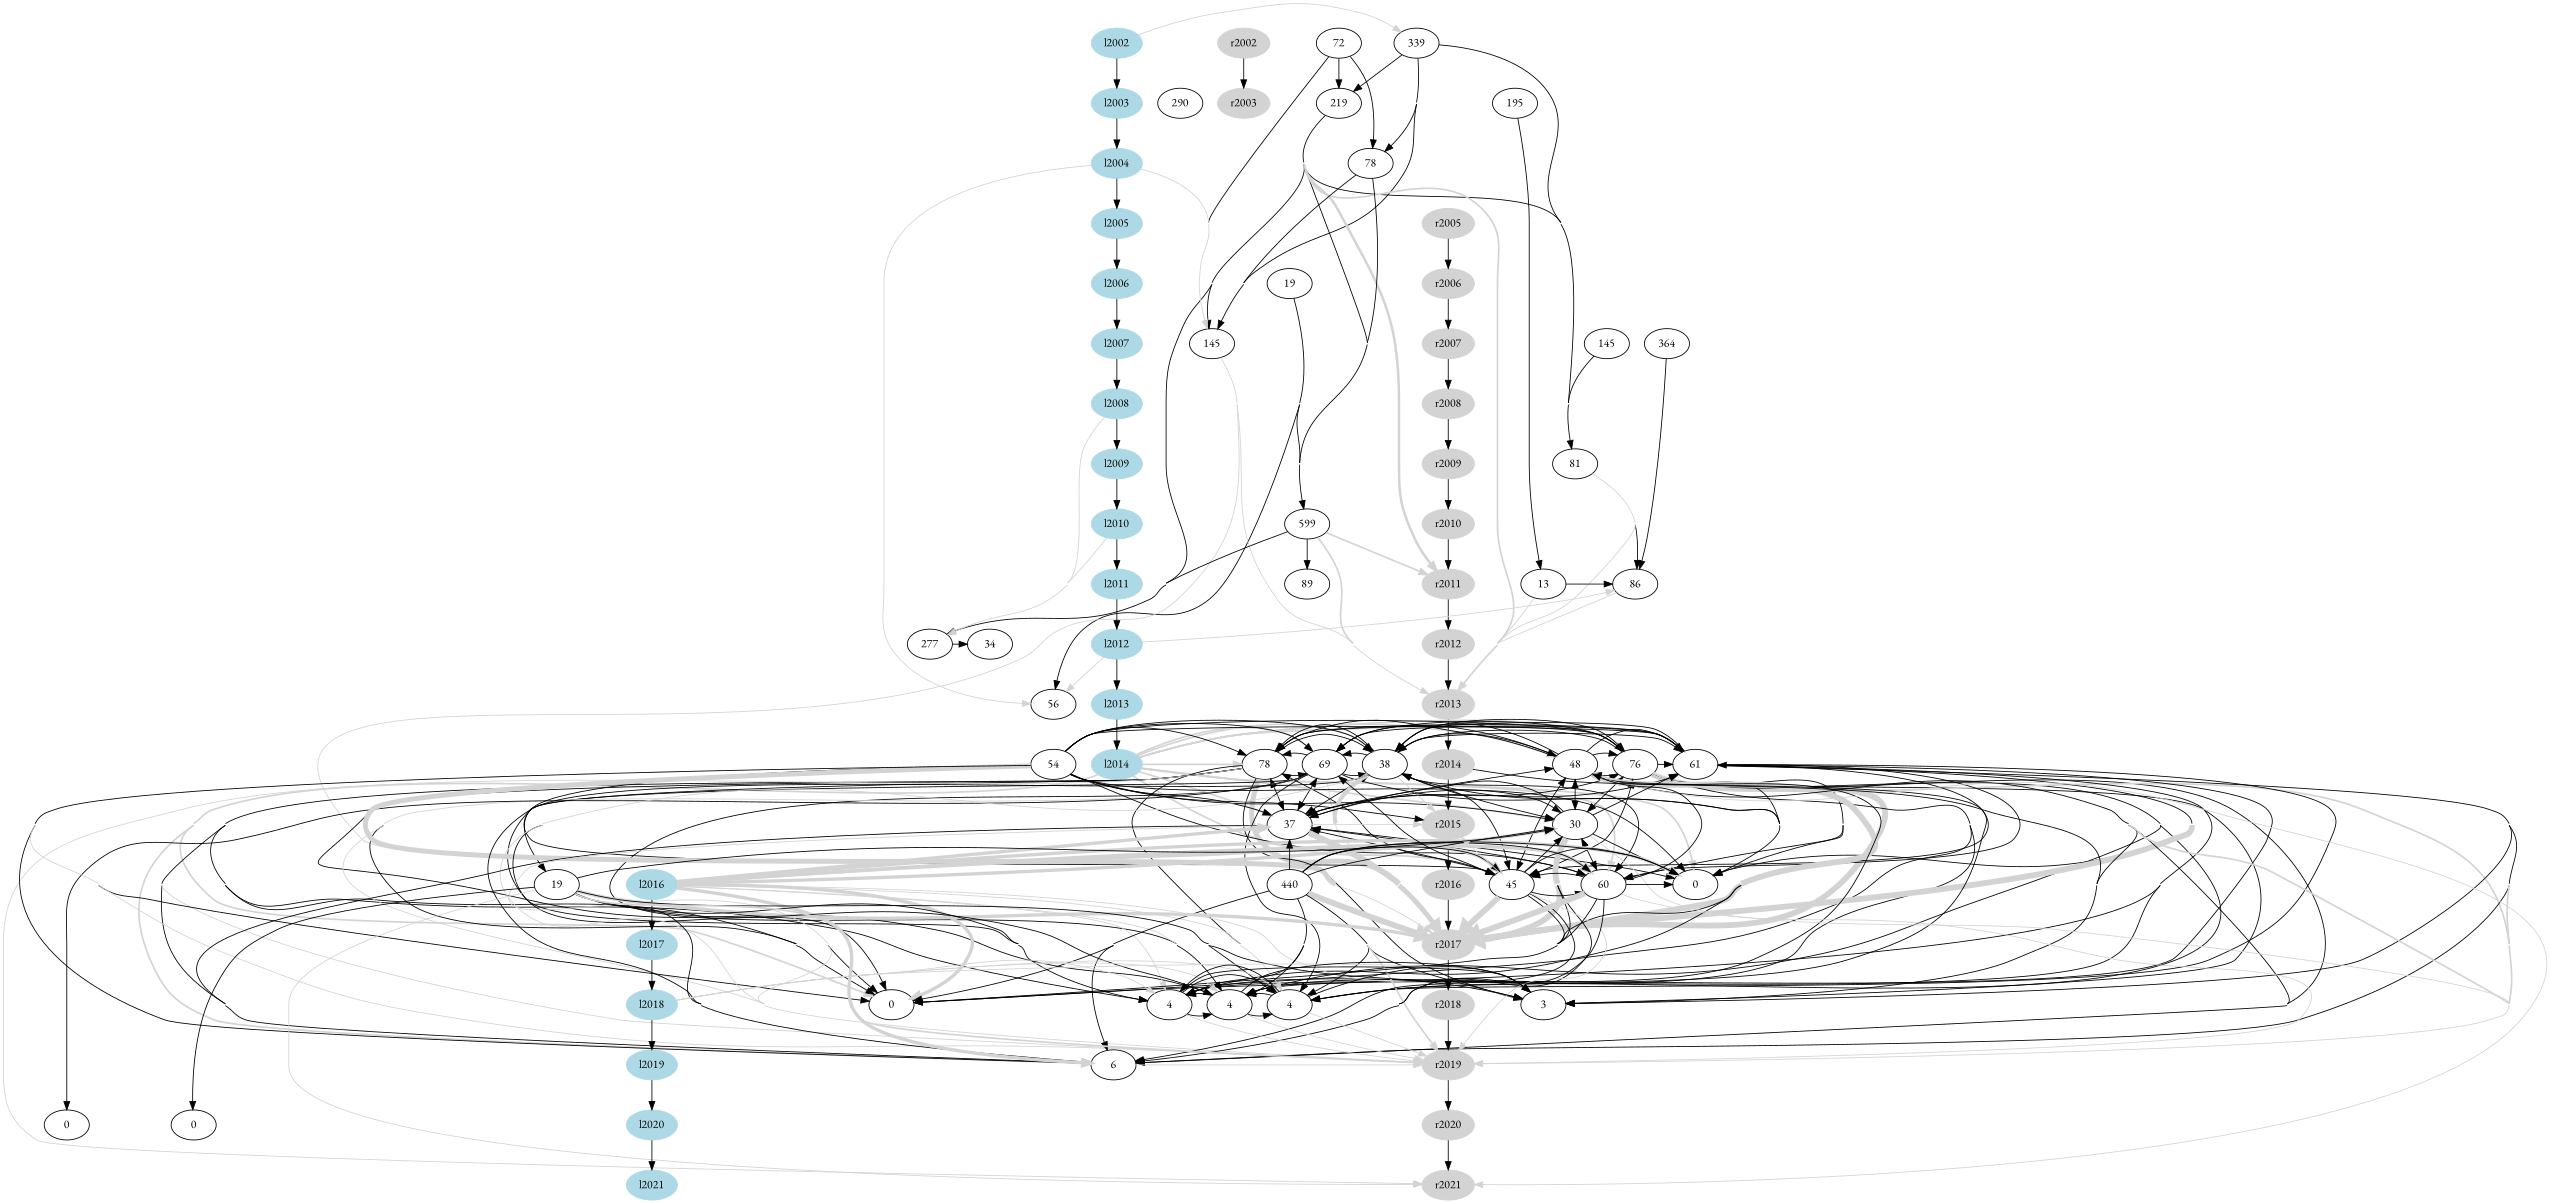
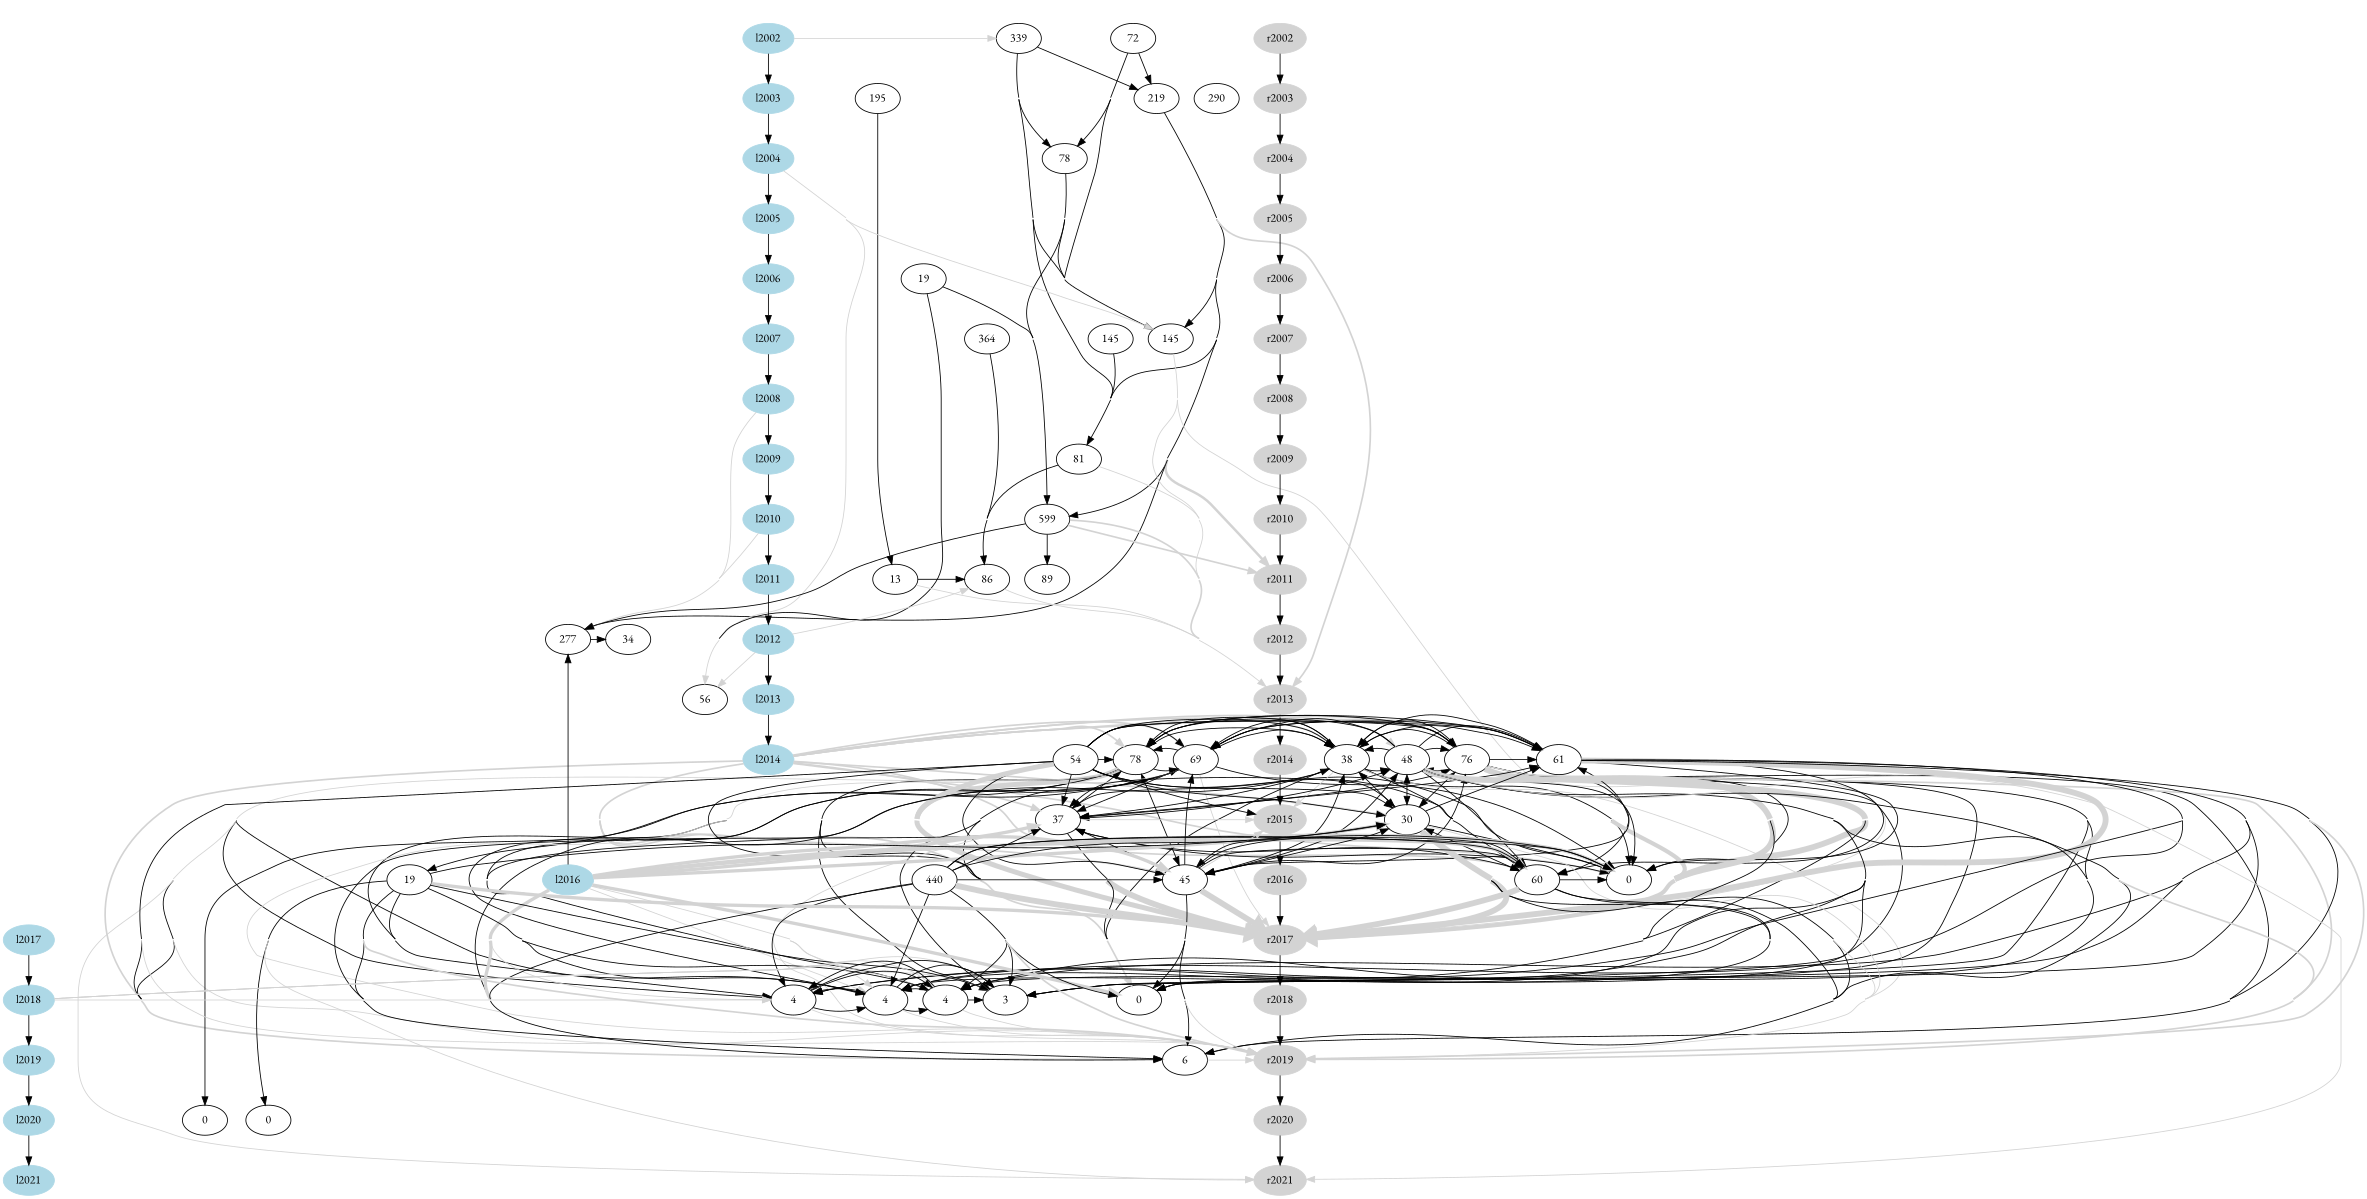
  digraph {
    concentrate=true
    crossing_type=0
    fontname="EB Garamond"
    node [fontname="EB Garamond"]
    edge [fontname="EB Garamond" weight=10]
    l2002 [color=lightblue style=filled]
    n2 [label=339]
    n3 [label=72]
    r2002 [color=lightgrey style=filled]
    l2003 [color=lightblue style=filled]
    n6 [label=195]
    n7 [label=290]
    n8 [label=219]
    r2003 [color=lightgrey style=filled]
    l2004 [color=lightblue style=filled]
    n11 [label=78]
+   r2004 [color=lightgrey style=filled]
    l2005 [color=lightblue style=filled]
    r2005 [color=lightgrey style=filled]
    l2006 [color=lightblue style=filled]
    n16 [label=19]
    r2006 [color=lightgrey style=filled]
    l2007 [color=lightblue style=filled]
    n19 [label=145]
    n20 [label=145]
    n21 [label=364]
    r2007 [color=lightgrey style=filled]
    l2008 [color=lightblue style=filled]
    r2008 [color=lightgrey style=filled]
    l2009 [color=lightblue style=filled]
    n26 [label=81]
    r2009 [color=lightgrey style=filled]
    l2010 [color=lightblue style=filled]
    n29 [label=599]
    r2010 [color=lightgrey style=filled]
    l2011 [color=lightblue style=filled]
    n32 [label=86]
    n33 [label=89]
    n34 [label=13]
    r2011 [color=lightgrey style=filled]
    l2012 [color=lightblue style=filled]
    n37 [label=34]
    n38 [label=277]
    r2012 [color=lightgrey style=filled]
    l2013 [color=lightblue style=filled]
    n41 [label=56]
    r2013 [color=lightgrey style=filled]
    l2014 [color=lightblue style=filled]
    n44 [label=78]
    n45 [label=69]
    n46 [label=76]
    n47 [label=54]
    n48 [label=38]
    n49 [label=61]
    n50 [label=48]
    r2014 [color=lightgrey style=filled]
    n52 [label=37]
    n53 [label=30]
    r2015 [color=lightgrey style=filled]
    l2016 [color=lightblue style=filled]
    n56 [label=440]
    n57 [label=45]
    n58 [label=60]
    n59 [label=19]
    n60 [label=0]
    r2016 [color=lightgrey style=filled]
    l2017 [color=lightblue style=filled]
    r2017 [color=lightgrey style=filled]
    l2018 [color=lightblue style=filled]
    n65 [label=0]
    n66 [label=4]
    n67 [label=4]
    n68 [label=3]
    n69 [label=4]
    r2018 [color=lightgrey style=filled]
    l2019 [color=lightblue style=filled]
    n72 [label=6]
    r2019 [color=lightgrey style=filled]
    l2020 [color=lightblue style=filled]
    n75 [label=0]
    n76 [label=0]
    r2020 [color=lightgrey style=filled]
    l2021 [color=lightblue style=filled]
    r2021 [color=lightgrey style=filled]
    subgraph sub_1 {
      rank=same
      l2002
      n2
      n3
      r2002
    }
    subgraph sub_2 {
      rank=same
      l2003
      n6
      n7
      n8
      r2003
    }
    subgraph sub_3 {
      rank=same
      l2004
      n11
+     r2004
    }
    subgraph sub_4 {
      rank=same
      l2005
      r2005
    }
    subgraph sub_5 {
      rank=same
      l2006
      n16
      r2006
    }
    subgraph sub_6 {
      rank=same
      l2007
      n19
      n20
      n21
      r2007
    }
    subgraph sub_7 {
      rank=same
      l2008
      r2008
    }
    subgraph sub_8 {
      rank=same
      l2009
      n26
      r2009
    }
    subgraph sub_9 {
      rank=same
      l2010
      n29
      r2010
    }
    subgraph sub_10 {
      rank=same
      l2011
      n32
      n33
      n34
      r2011
    }
    subgraph sub_11 {
      rank=same
      l2012
      n37
      n38
      r2012
    }
    subgraph sub_12 {
      rank=same
      l2013
      n41
      r2013
    }
    subgraph sub_13 {
      rank=same
      l2014
      n44
      n45
      n46
      n47
      n48
      n49
      n50
      r2014
    }
    subgraph sub_14 {
      rank=same
      n52
      n53
      r2015
    }
    subgraph sub_15 {
      rank=same
      l2016
      n56
      n57
      n58
      n59
      n60
      r2016
    }
    subgraph sub_16 {
      rank=same
      l2017
      r2017
    }
    subgraph sub_17 {
      rank=same
      l2018
      n65
      n66
      n67
      n68
      n69
      r2018
    }
    subgraph sub_18 {
      rank=same
      l2019
      n72
      r2019
    }
    subgraph sub_19 {
      rank=same
      l2020
      n75
      n76
      r2020
    }
    subgraph sub_20 {
      rank=same
      l2021
      r2021
    }
    subgraph sub_21 {
      color=lightgrey
      label=left
      style=filled
      l2002
      l2003
      l2004
      l2005
      l2006
      l2007
      l2008
      l2009
      l2010
      l2011
      l2012
      l2013
      l2014
      l2016
      l2017
      l2018
      l2019
      l2020
      l2021
    }
    subgraph sub_22 {
      n2
      n3
      n6
      n7
      n8
      n11
      n16
      n19
      n20
      n21
      n26
      n29
      n32
      n33
      n34
      n37
      n38
      n41
      n44
      n45
      n46
      n47
      n48
      n49
      n50
      n52
      n53
      n56
      n57
      n58
      n59
      n60
      n65
      n66
      n67
      n68
      n69
      n72
      n75
      n76
    }
    subgraph sub_23 {
      color=lightgrey
      label=right
      style=filled
      r2002
      r2003
+     r2004
      r2005
      r2006
      r2007
      r2008
      r2009
      r2010
      r2011
      r2012
      r2013
      r2014
      r2015
      r2016
      r2017
      r2018
      r2019
      r2020
      r2021
    }
    l2002 -> n2 [color=lightgray penwidth=1 weight=1]
    l2002 -> r2002 [style=invis weight=""]
    l2002 -> l2003 [weight=10000]
    n2 -> n8
    n2 -> n11
    n2 -> n20
    n2 -> n26
    n3 -> n8
    n3 -> n11
    n3 -> n20
    r2002 -> r2003 [weight=10000]
    l2003 -> l2004 [weight=10000]
    n6 -> n34
    n7 -> r2003 [style=invis weight=""]
    n8 -> n20
    n8 -> n26
    n8 -> n29
    n8 -> r2011 [color=lightgray penwidth=3 weight=3]
    n8 -> n38
    n8 -> r2013 [color=lightgray penwidth=2 weight=2]
+   r2003 -> r2004 [weight=10000]
    l2004 -> l2005 [weight=10000]
    l2004 -> n20 [color=lightgray penwidth=1 weight=1]
    l2004 -> n41 [color=lightgray penwidth=1 weight=1]
    n11 -> n20
    n11 -> n29
+   r2004 -> r2005 [weight=10000]
    l2005 -> l2006 [weight=10000]
    r2005 -> r2006 [weight=10000]
    l2006 -> l2007 [weight=10000]
    n16 -> n29
    n16 -> n41
    r2006 -> r2007 [weight=10000]
    l2007 -> l2008 [weight=10000]
    n19 -> n26
    n20 -> r2013 [color=lightgray penwidth=1 weight=1]
    n20 -> r2017 [color=lightgray penwidth=1 weight=1]
    n21 -> n32
    r2007 -> r2008 [weight=10000]
    l2008 -> l2009 [weight=10000]
    l2008 -> n38 [color=lightgray penwidth=1 weight=1]
    r2008 -> r2009 [weight=10000]
    l2009 -> l2010 [weight=10000]
    n26 -> n32
    n26 -> r2013 [color=lightgray penwidth=1 weight=1]
    r2009 -> r2010 [weight=10000]
    l2010 -> l2011 [weight=10000]
    l2010 -> n38 [color=lightgray penwidth=1 weight=1]
    n29 -> n33
    n29 -> r2011 [color=lightgray penwidth=2 weight=2]
    n29 -> n38
    n29 -> r2013 [color=lightgray penwidth=2 weight=2]
    r2010 -> r2011 [weight=10000]
    l2011 -> l2012 [weight=10000]
    n32 -> r2013 [color=lightgray penwidth=1 weight=1]
    n34 -> n32
    n34 -> r2013 [color=lightgray penwidth=1 weight=1]
    r2011 -> r2012 [weight=10000]
    l2012 -> n32 [color=lightgray penwidth=1 weight=1]
    l2012 -> l2013 [weight=10000]
    l2012 -> n41 [color=lightgray penwidth=1 weight=1]
    n38 -> n37
    r2012 -> r2013 [weight=10000]
    l2013 -> l2014 [weight=10000]
    r2013 -> r2014 [weight=10000]
    l2014 -> n44 [color=lightgray penwidth=2 weight=2]
    l2014 -> n45 [color=lightgray penwidth=2 weight=2]
    l2014 -> n46 [color=lightgray penwidth=2 weight=2]
    l2014 -> n48 [color=lightgray penwidth=2 weight=2]
    l2014 -> n49 [color=lightgray penwidth=2 weight=2]
    l2014 -> n50 [color=lightgray penwidth=2 weight=2]
    l2014 -> n52 [color=lightgray penwidth=2 weight=2]
    l2014 -> n53 [color=lightgray penwidth=2 weight=2]
    l2014 -> n57 [color=lightgray penwidth=2 weight=2]
    l2014 -> n58 [color=lightgray penwidth=2 weight=2]
    l2014 -> n60 [color=lightgray penwidth=2 weight=2]
    l2014 -> n65 [color=lightgray penwidth=2 weight=2]
    l2014 -> n72 [color=lightgray penwidth=2 weight=2]
    n44 -> n45
    n44 -> n48
    n44 -> n52
    n44 -> n57
    n44 -> n59
    n44 -> r2017 [color=lightgray penwidth=6 weight=6]
    n44 -> n65
    n44 -> n66
    n44 -> n67
    n44 -> n68
    n44 -> n69
    n44 -> n72
    n44 -> r2019 [color=lightgray penwidth=1 weight=1]
    n44 -> r2021 [color=lightgray penwidth=1 weight=1]
    n45 -> n44
    n45 -> n48
    n45 -> n52
    n45 -> n60
    n45 -> r2017 [color=lightgray penwidth=1 weight=1]
    n45 -> n65
    n45 -> n66
    n45 -> n67
-   r2014 -> n68
+   n45 -> n68
    n45 -> n69
    n45 -> r2019 [color=lightgray penwidth=1 weight=1]
    n45 -> n76
    n46 -> n44
    n46 -> n45
    n46 -> n48
    n46 -> n49
    n46 -> n50
    n46 -> n52
    n46 -> n53
    n46 -> n57
    n46 -> n58
    n46 -> n60
    n46 -> r2017 [color=lightgray penwidth=7 weight=7]
    n46 -> n65
    n46 -> n66
    n46 -> n67
    n46 -> n68
    n46 -> n69
    n46 -> n72
    n46 -> r2019 [color=lightgray penwidth=2 weight=2]
    n47 -> n44
    n47 -> n45
    n47 -> n46
    n47 -> n48
    n47 -> n49
    n47 -> n52
    n47 -> n53
    n47 -> r2015
    n47 -> n57
    n47 -> n58
    n47 -> n60
    n47 -> r2017 [color=lightgray penwidth=6 weight=6]
    n47 -> n65
    n47 -> n72
    n47 -> r2019 [color=lightgray penwidth=1 weight=1]
    n48 -> n44
    n48 -> n45
    n48 -> n46
    n48 -> n49
    n48 -> n50
    n48 -> n52
    n48 -> n53
    n48 -> r2015 [color=lightgray penwidth=1 weight=1]
    n48 -> n57
    n48 -> n58
    n48 -> n60
    n48 -> r2017 [color=lightgray penwidth=5 weight=5]
    n48 -> n65
    n48 -> n72
    n48 -> r2019 [color=lightgray penwidth=1 weight=1]
    n49 -> n44
    n49 -> n45
    n49 -> n48
    n49 -> n52
    n49 -> n57
    n49 -> n58
    n49 -> n60
    n49 -> r2017 [color=lightgray penwidth=7 weight=7]
    n49 -> n65
    n49 -> n66
    n49 -> n67
    n49 -> n68
    n49 -> n69
    n49 -> n72
    n49 -> r2019 [color=lightgray penwidth=2 weight=2]
    n50 -> n44
    n50 -> n45
    n50 -> n46
    n50 -> n48
    n50 -> n49
    n50 -> n52
    n50 -> n53
    n50 -> n57
-   n58 -> n50
+   n50 -> n58
    n50 -> n60
    n50 -> r2017 [color=lightgray penwidth=7 weight=7]
    n50 -> n65
    n50 -> n66
    n50 -> n67
    n50 -> n68
    n50 -> n69
    n50 -> n72
    n50 -> r2019 [color=lightgray penwidth=2 weight=2]
    n50 -> r2021 [color=lightgray penwidth=1 weight=1]
    r2014 -> r2015 [weight=10000]
    n52 -> n44
    n52 -> n45
    n52 -> n46
    n52 -> n48
    n52 -> n49
    n52 -> n50
    n52 -> n53
    n52 -> r2015 [color=lightgray penwidth=1 weight=1]
    n52 -> n57
    n52 -> n58
    n52 -> n60
    n52 -> r2017 [color=lightgray penwidth=7 weight=7]
    n52 -> n65
    n52 -> n72
    n52 -> r2019 [color=lightgray penwidth=1 weight=1]
    n53 -> n46
    n53 -> n48
    n53 -> n49
    n53 -> n50
    n53 -> n52
    n53 -> n58
    n53 -> n60
    n53 -> r2017 [color=lightgray penwidth=7 weight=7]
    n53 -> n65
    n53 -> n72
    n53 -> r2019 [color=lightgray penwidth=1 weight=1]
    r2015 -> r2016 [weight=10000]
    l2016 -> n52 [color=lightgray penwidth=4 weight=4]
    l2016 -> n53 [color=lightgray penwidth=4 weight=4]
    l2016 -> n57 [color=lightgray penwidth=4 weight=4]
    l2016 -> n58 [color=lightgray penwidth=4 weight=4]
    l2016 -> n60 [color=lightgray penwidth=4 weight=4]
-   l2016 -> l2017 [weight=10000]
+   l2016 -> n38 [weight=10000]
    l2016 -> n65 [color=lightgray penwidth=4 weight=4]
    l2016 -> n66 [color=lightgray penwidth=1 weight=1]
    l2016 -> n67 [color=lightgray penwidth=1 weight=1]
    l2016 -> n68 [color=lightgray penwidth=1 weight=1]
    l2016 -> n69 [color=lightgray penwidth=1 weight=1]
    l2016 -> n72 [color=lightgray penwidth=4 weight=4]
    n56 -> n52
    n56 -> n53
    n56 -> n57
    n56 -> n58
    n56 -> n60
    n56 -> r2017 [color=lightgray penwidth=7 weight=7]
    n56 -> n65
    n56 -> n66
    n56 -> n67
    n56 -> n68
    n56 -> n69
    n56 -> n72
    n56 -> r2019 [color=lightgray penwidth=2 weight=2]
    n57 -> n44
    n57 -> n45
    n57 -> n46
    n57 -> n48
    n57 -> n49
    n57 -> n50
    n57 -> n52
    n57 -> n53
    n57 -> r2015 [color=lightgray penwidth=1 weight=1]
    n57 -> n58
    n57 -> n60
    n57 -> r2017 [color=lightgray penwidth=7 weight=7]
    n57 -> n65
    n57 -> n72
    n57 -> r2019 [color=lightgray penwidth=1 weight=1]
    n58 -> n52
    n58 -> n53
    n58 -> n57
    n58 -> n60
    n58 -> r2017 [color=lightgray penwidth=7 weight=7]
    n58 -> n65
    n58 -> n72
    n58 -> r2019 [color=lightgray penwidth=1 weight=1]
    n59 -> n53
    n59 -> r2017 [color=lightgray penwidth=4 weight=4]
    n59 -> n66
    n59 -> n67
    n59 -> n68
    n59 -> n69
    n59 -> n72
    n59 -> r2019 [color=lightgray penwidth=2 weight=2]
    n59 -> n75
    n59 -> r2021 [color=lightgray penwidth=1 weight=1]
    r2016 -> r2017 [weight=10000]
    l2017 -> l2018 [weight=10000]
    r2017 -> r2018 [weight=10000]
    l2018 -> n66 [color=lightgray penwidth=1 weight=1]
    l2018 -> n67 [color=lightgray penwidth=1 weight=1]
    l2018 -> n68 [color=lightgray penwidth=1 weight=1]
    l2018 -> n69 [color=lightgray penwidth=1 weight=1]
    l2018 -> l2019 [weight=10000]
    n66 -> n67
    n66 -> n68
    n66 -> n69
    n66 -> r2019 [color=lightgray penwidth=1 weight=1]
    n67 -> n66
    n67 -> n68
    n67 -> n69
    n67 -> r2019 [color=lightgray penwidth=1 weight=1]
    n69 -> n66
    n69 -> n67
    n69 -> n68
    n69 -> r2019 [color=lightgray penwidth=1 weight=1]
    r2018 -> r2019 [weight=10000]
    l2019 -> l2020 [weight=10000]
    n72 -> r2019 [color=lightgray penwidth=1 weight=1]
    r2019 -> r2020 [weight=10000]
    l2020 -> l2021 [weight=10000]
    r2020 -> r2021 [weight=10000]
  }
